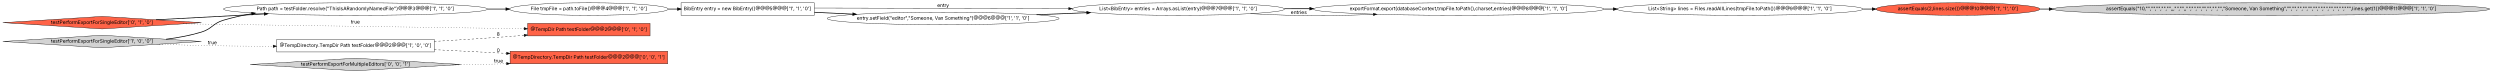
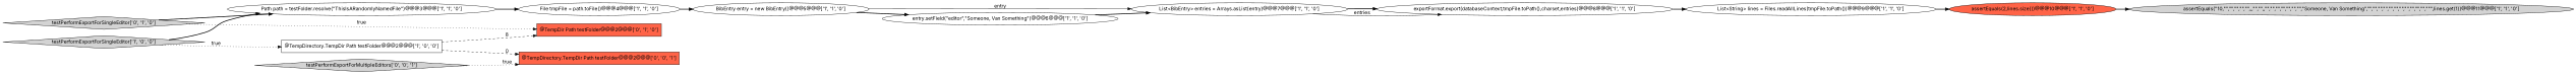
  digraph {
    fontname=Inter
    rankdir=LR
    node [fillcolor=white fontname=Inter shape=ellipse style=filled]
    edge [fontname=Inter style=bold]
    n1 [fillcolor=lightgray label="assertEquals(\"10,\"\",\"\",\"\",\"\",\"\",,,\"\",\"\",,\"\",\"\",\"\",\"\",\"\",\"\",\"\",\"Someone, Van Something\",\"\",\"\",\"\",\"\",\"\",\"\",\"\",\"\",\"\",\"\",\"\",\"\"\",lines.get(1))@@@11@@@['1', '1', '0']"]
    n2 [label="List<String> lines = Files.readAllLines(tmpFile.toPath())@@@9@@@['1', '1', '0']"]
    n3 [fillcolor=tomato label="assertEquals(2,lines.size())@@@10@@@['1', '1', '0']"]
-   n4 [fillcolor=tomato label="testPerformExportForSingleEditor['0', '1', '0']" shape=diamond]
+   n4 [fillcolor=lightgray label="testPerformExportForSingleEditor['0', '1', '0']" shape=diamond]
    n5 [label="Path path = testFolder.resolve(\"ThisIsARandomlyNamedFile\")@@@3@@@['1', '1', '0']"]
    n6 [fillcolor=tomato label="@TempDir Path testFolder@@@2@@@['0', '1', '0']" shape=box]
    n7 [label="File tmpFile = path.toFile()@@@4@@@['1', '1', '0']"]
    n8 [fillcolor=lightgray label="testPerformExportForSingleEditor['1', '0', '0']" shape=diamond]
    n9 [label="@TempDirectory.TempDir Path testFolder@@@2@@@['1', '0', '0']" shape=box]
    n10 [fillcolor=tomato label="@TempDirectory.TempDir Path testFolder@@@2@@@['0', '0', '1']" shape=box]
-   n11 [label="BibEntry entry = new BibEntry()@@@5@@@['1', '1', '0']" shape=box]
+   n11 [label="BibEntry entry = new BibEntry()@@@5@@@['1', '1', '0']"]
    n12 [label="List<BibEntry> entries = Arrays.asList(entry)@@@7@@@['1', '1', '0']"]
    n13 [label="entry.setField(\"editor\",\"Someone, Van Something\")@@@6@@@['1', '1', '0']"]
    n14 [label="exportFormat.export(databaseContext,tmpFile.toPath(),charset,entries)@@@8@@@['1', '1', '0']"]
    n15 [fillcolor=lightgray label="testPerformExportForMultipleEditors['0', '0', '1']" shape=diamond]
    n2 -> n3
    n3 -> n1
    n4 -> n5
    n4 -> n6 [label=true style=dotted]
    n5 -> n7
    n7 -> n11
    n8 -> n5
    n8 -> n9 [label=true style=dotted]
    n9 -> n6 [label=8 style=dashed]
    n9 -> n10 [label=0 style=dashed]
    n11 -> n12 [label=entry style=solid]
    n11 -> n13
    n12 -> n14
    n12 -> n14 [label=entries style=solid]
    n13 -> n12
    n14 -> n2
    n15 -> n10 [label=true style=dotted]
  }
